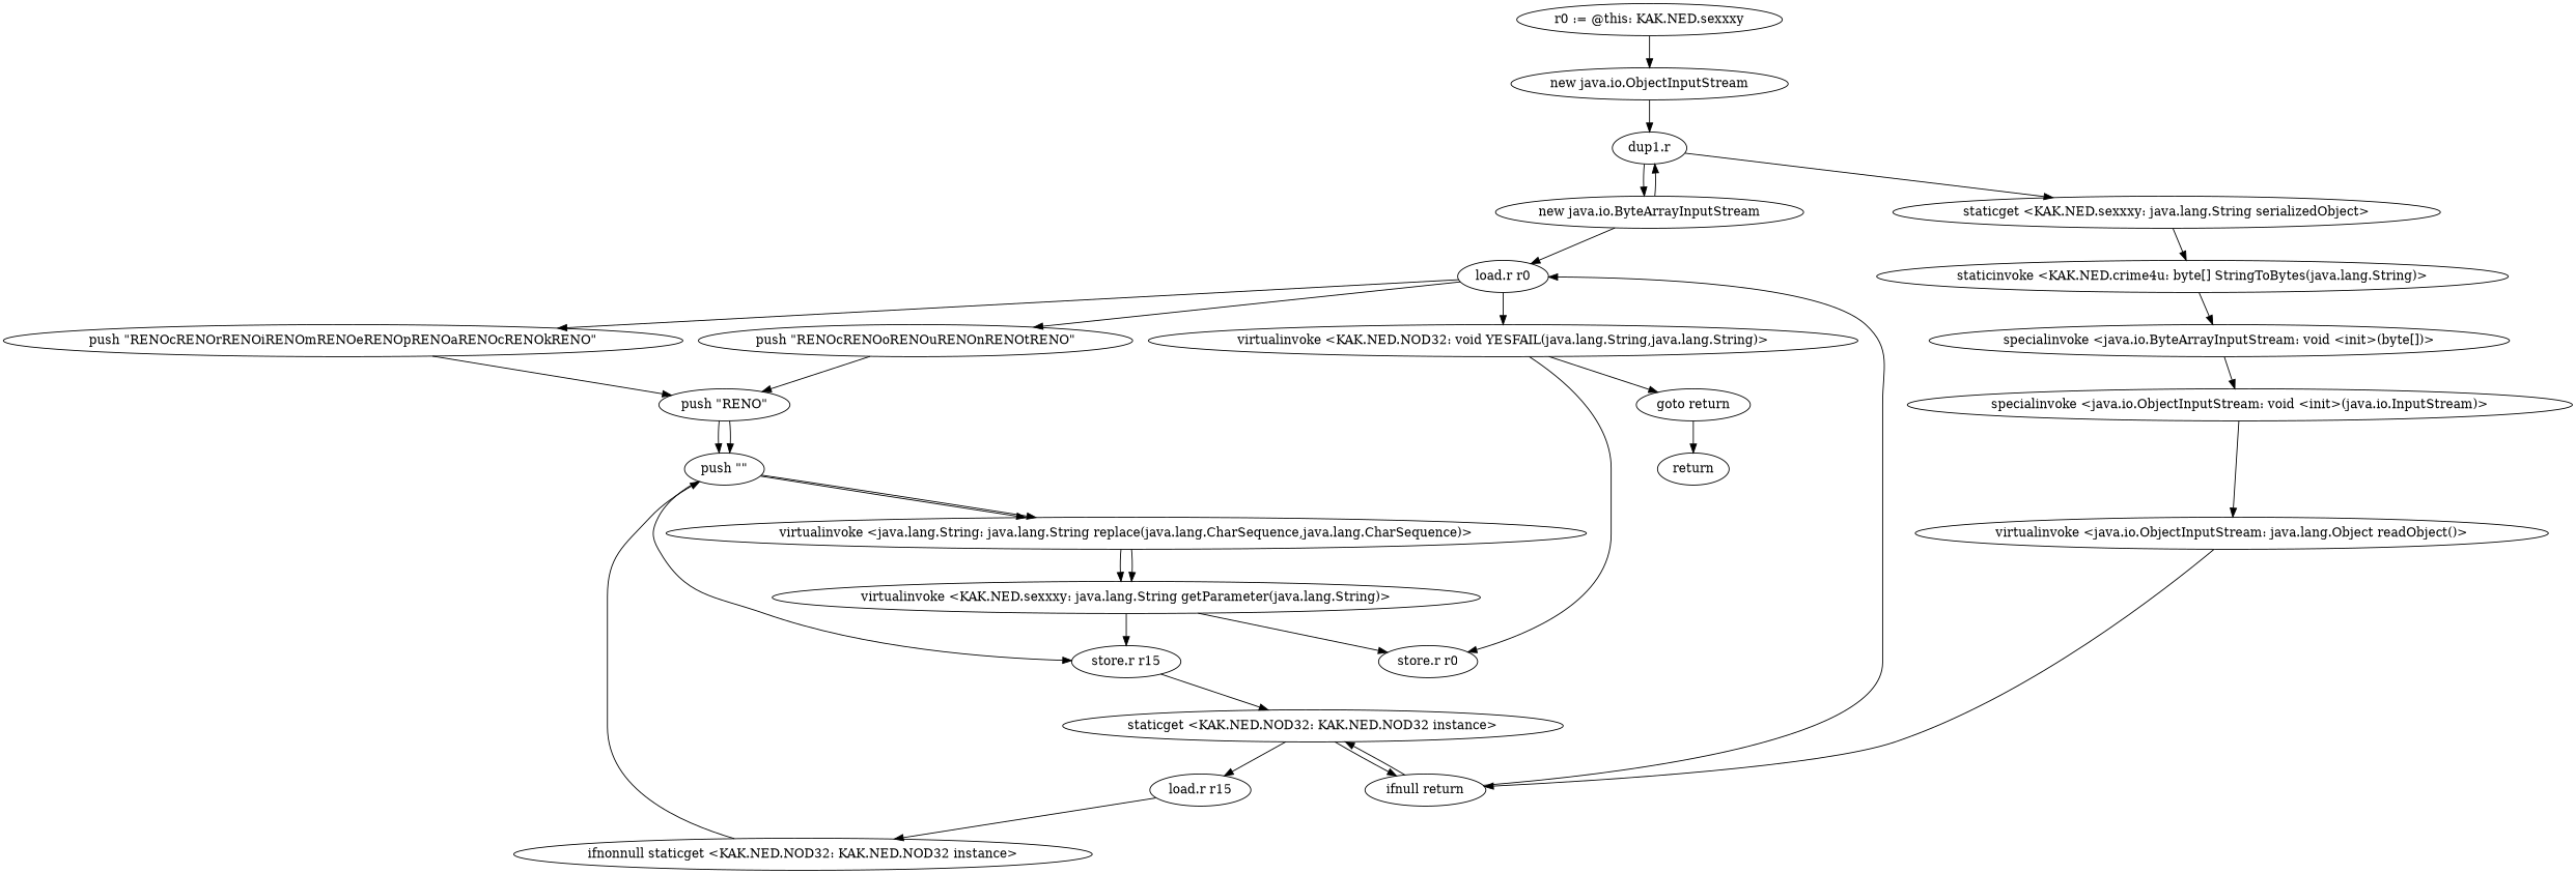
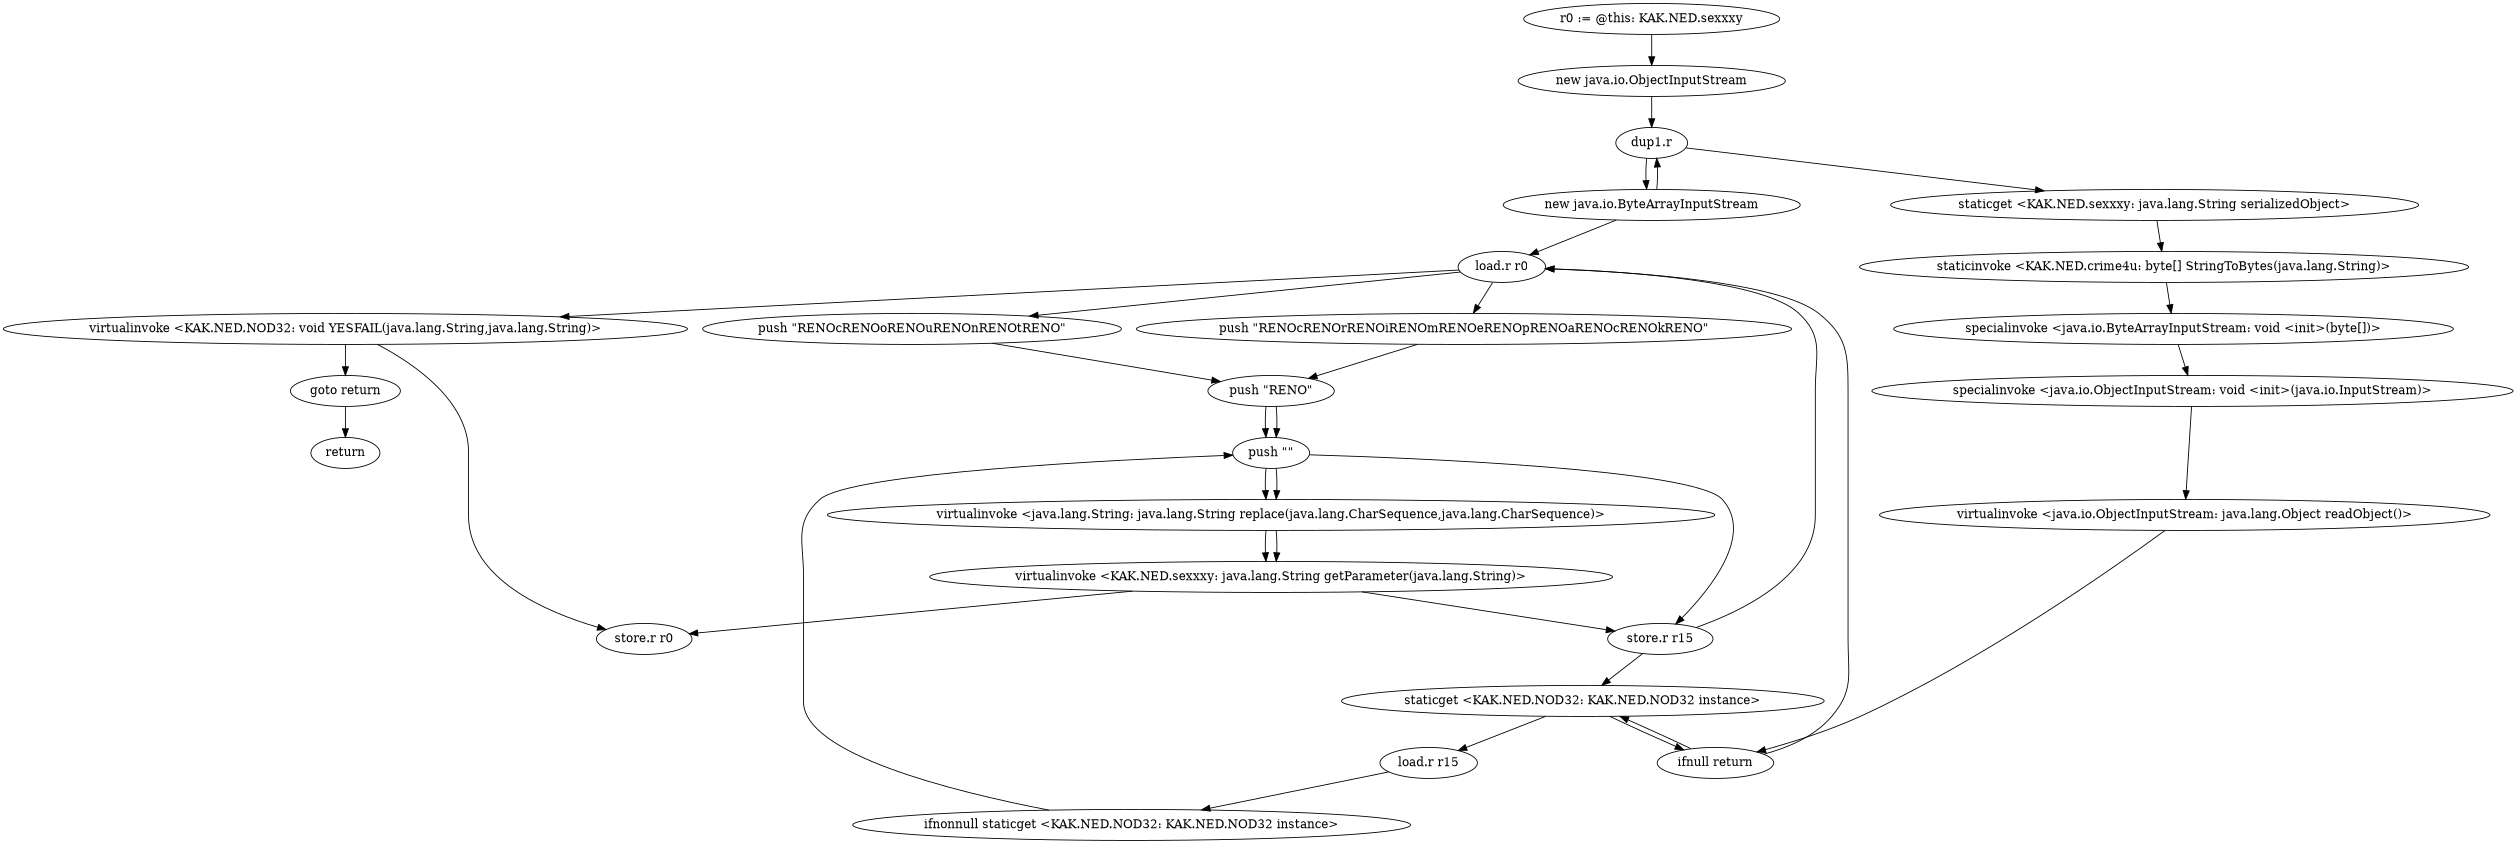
  digraph {
    "r0 := @this: KAK.NED.sexxxy"
    "new java.io.ObjectInputStream"
    "dup1.r"
    "new java.io.ByteArrayInputStream"
    "staticget <KAK.NED.sexxxy: java.lang.String serializedObject>"
    "load.r r0"
    "staticinvoke <KAK.NED.crime4u: byte[] StringToBytes(java.lang.String)>"
    "specialinvoke <java.io.ByteArrayInputStream: void <init>(byte[])>"
    "specialinvoke <java.io.ObjectInputStream: void <init>(java.io.InputStream)>"
    "virtualinvoke <java.io.ObjectInputStream: java.lang.Object readObject()>"
    "ifnull return"
    "staticget <KAK.NED.NOD32: KAK.NED.NOD32 instance>"
    "load.r r15"
    "push \"RENOcRENOrRENOiRENOmRENOeRENOpRENOaRENOcRENOkRENO\""
    "push \"RENOcRENOoRENOuRENOnRENOtRENO\""
    "virtualinvoke <KAK.NED.NOD32: void YESFAIL(java.lang.String,java.lang.String)>"
    "ifnonnull staticget <KAK.NED.NOD32: KAK.NED.NOD32 instance>"
    "push \"RENO\""
    "store.r r0"
    "goto return"
    "push \"\""
    "virtualinvoke <java.lang.String: java.lang.String replace(java.lang.CharSequence,java.lang.CharSequence)>"
    "store.r r15"
    "virtualinvoke <KAK.NED.sexxxy: java.lang.String getParameter(java.lang.String)>"
    return
    "r0 := @this: KAK.NED.sexxxy" -> "new java.io.ObjectInputStream"
    "new java.io.ObjectInputStream" -> "dup1.r"
    "dup1.r" -> "new java.io.ByteArrayInputStream"
    "dup1.r" -> "staticget <KAK.NED.sexxxy: java.lang.String serializedObject>"
    "new java.io.ByteArrayInputStream" -> "dup1.r"
    "new java.io.ByteArrayInputStream" -> "load.r r0"
    "staticget <KAK.NED.sexxxy: java.lang.String serializedObject>" -> "staticinvoke <KAK.NED.crime4u: byte[] StringToBytes(java.lang.String)>"
    "load.r r0" -> "push \"RENOcRENOrRENOiRENOmRENOeRENOpRENOaRENOcRENOkRENO\""
    "load.r r0" -> "push \"RENOcRENOoRENOuRENOnRENOtRENO\""
    "load.r r0" -> "virtualinvoke <KAK.NED.NOD32: void YESFAIL(java.lang.String,java.lang.String)>"
    "staticinvoke <KAK.NED.crime4u: byte[] StringToBytes(java.lang.String)>" -> "specialinvoke <java.io.ByteArrayInputStream: void <init>(byte[])>"
    "specialinvoke <java.io.ByteArrayInputStream: void <init>(byte[])>" -> "specialinvoke <java.io.ObjectInputStream: void <init>(java.io.InputStream)>"
    "specialinvoke <java.io.ObjectInputStream: void <init>(java.io.InputStream)>" -> "virtualinvoke <java.io.ObjectInputStream: java.lang.Object readObject()>"
    "virtualinvoke <java.io.ObjectInputStream: java.lang.Object readObject()>" -> "ifnull return"
    "ifnull return" -> "load.r r0"
    "ifnull return" -> "staticget <KAK.NED.NOD32: KAK.NED.NOD32 instance>"
    "staticget <KAK.NED.NOD32: KAK.NED.NOD32 instance>" -> "ifnull return"
    "staticget <KAK.NED.NOD32: KAK.NED.NOD32 instance>" -> "load.r r15"
    "load.r r15" -> "ifnonnull staticget <KAK.NED.NOD32: KAK.NED.NOD32 instance>"
    "push \"RENOcRENOrRENOiRENOmRENOeRENOpRENOaRENOcRENOkRENO\"" -> "push \"RENO\""
    "push \"RENOcRENOoRENOuRENOnRENOtRENO\"" -> "push \"RENO\""
    "virtualinvoke <KAK.NED.NOD32: void YESFAIL(java.lang.String,java.lang.String)>" -> "store.r r0"
    "virtualinvoke <KAK.NED.NOD32: void YESFAIL(java.lang.String,java.lang.String)>" -> "goto return"
    "ifnonnull staticget <KAK.NED.NOD32: KAK.NED.NOD32 instance>" -> "push \"\""
    "push \"RENO\"" -> "push \"\""
    "push \"RENO\"" -> "push \"\""
    "goto return" -> return
    "push \"\"" -> "virtualinvoke <java.lang.String: java.lang.String replace(java.lang.CharSequence,java.lang.CharSequence)>"
    "push \"\"" -> "virtualinvoke <java.lang.String: java.lang.String replace(java.lang.CharSequence,java.lang.CharSequence)>"
    "push \"\"" -> "store.r r15"
    "virtualinvoke <java.lang.String: java.lang.String replace(java.lang.CharSequence,java.lang.CharSequence)>" -> "virtualinvoke <KAK.NED.sexxxy: java.lang.String getParameter(java.lang.String)>"
    "virtualinvoke <java.lang.String: java.lang.String replace(java.lang.CharSequence,java.lang.CharSequence)>" -> "virtualinvoke <KAK.NED.sexxxy: java.lang.String getParameter(java.lang.String)>"
+   "store.r r15" -> "load.r r0"
    "store.r r15" -> "staticget <KAK.NED.NOD32: KAK.NED.NOD32 instance>"
    "virtualinvoke <KAK.NED.sexxxy: java.lang.String getParameter(java.lang.String)>" -> "store.r r0"
    "virtualinvoke <KAK.NED.sexxxy: java.lang.String getParameter(java.lang.String)>" -> "store.r r15"
  }
